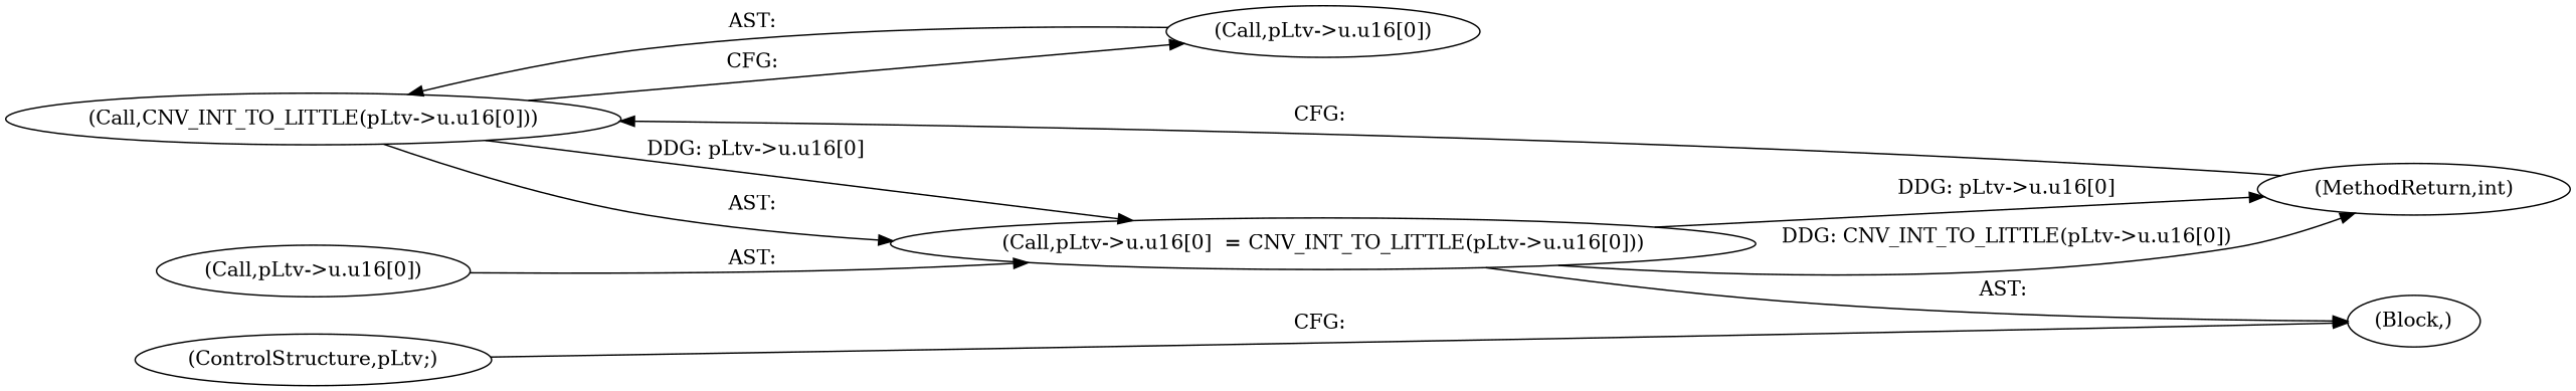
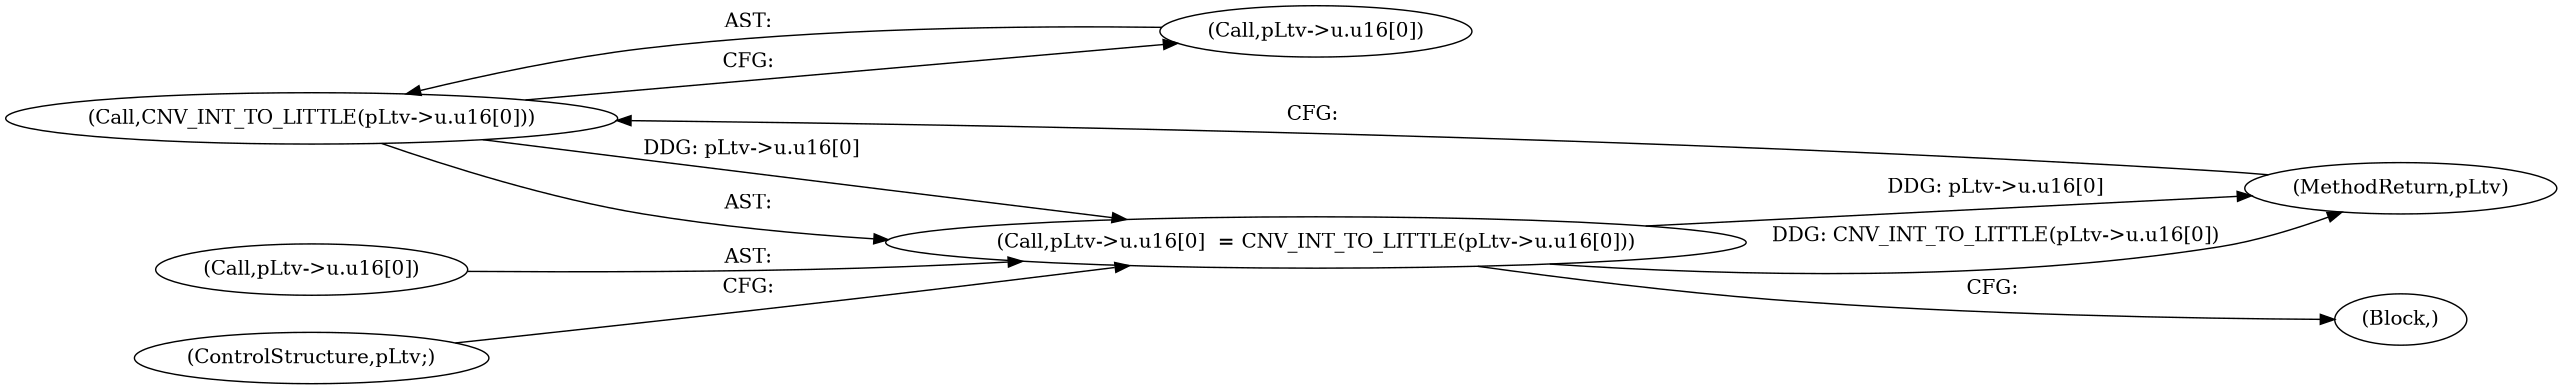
  digraph {
    rankdir=LR
    n1 [label="(Call,CNV_INT_TO_LITTLE(pLtv->u.u16[0]))"]
    n2 [label="(Call,pLtv->u.u16[0]  = CNV_INT_TO_LITTLE(pLtv->u.u16[0]))"]
    n3 [label="(Call,pLtv->u.u16[0])"]
-   n4 [label="(MethodReturn,int)"]
+   n4 [label="(MethodReturn,pLtv)"]
    n5 [label="(Block,)"]
    n6 [label="(ControlStructure,pLtv;)"]
    n7 [label="(Call,pLtv->u.u16[0])"]
    n1 -> n2 [label="AST: "]
    n1 -> n2 [label="DDG: pLtv->u.u16[0]"]
    n1 -> n3 [label="CFG: "]
    n2 -> n4 [label="DDG: pLtv->u.u16[0]"]
    n2 -> n4 [label="DDG: CNV_INT_TO_LITTLE(pLtv->u.u16[0])"]
-   n2 -> n5 [label="AST: "]
+   n2 -> n5 [label="CFG: "]
    n3 -> n1 [label="AST: "]
    n4 -> n1 [label="CFG: "]
-   n6 -> n5 [label="CFG: "]
+   n6 -> n2 [label="CFG: "]
    n7 -> n2 [label="AST: "]
  }
